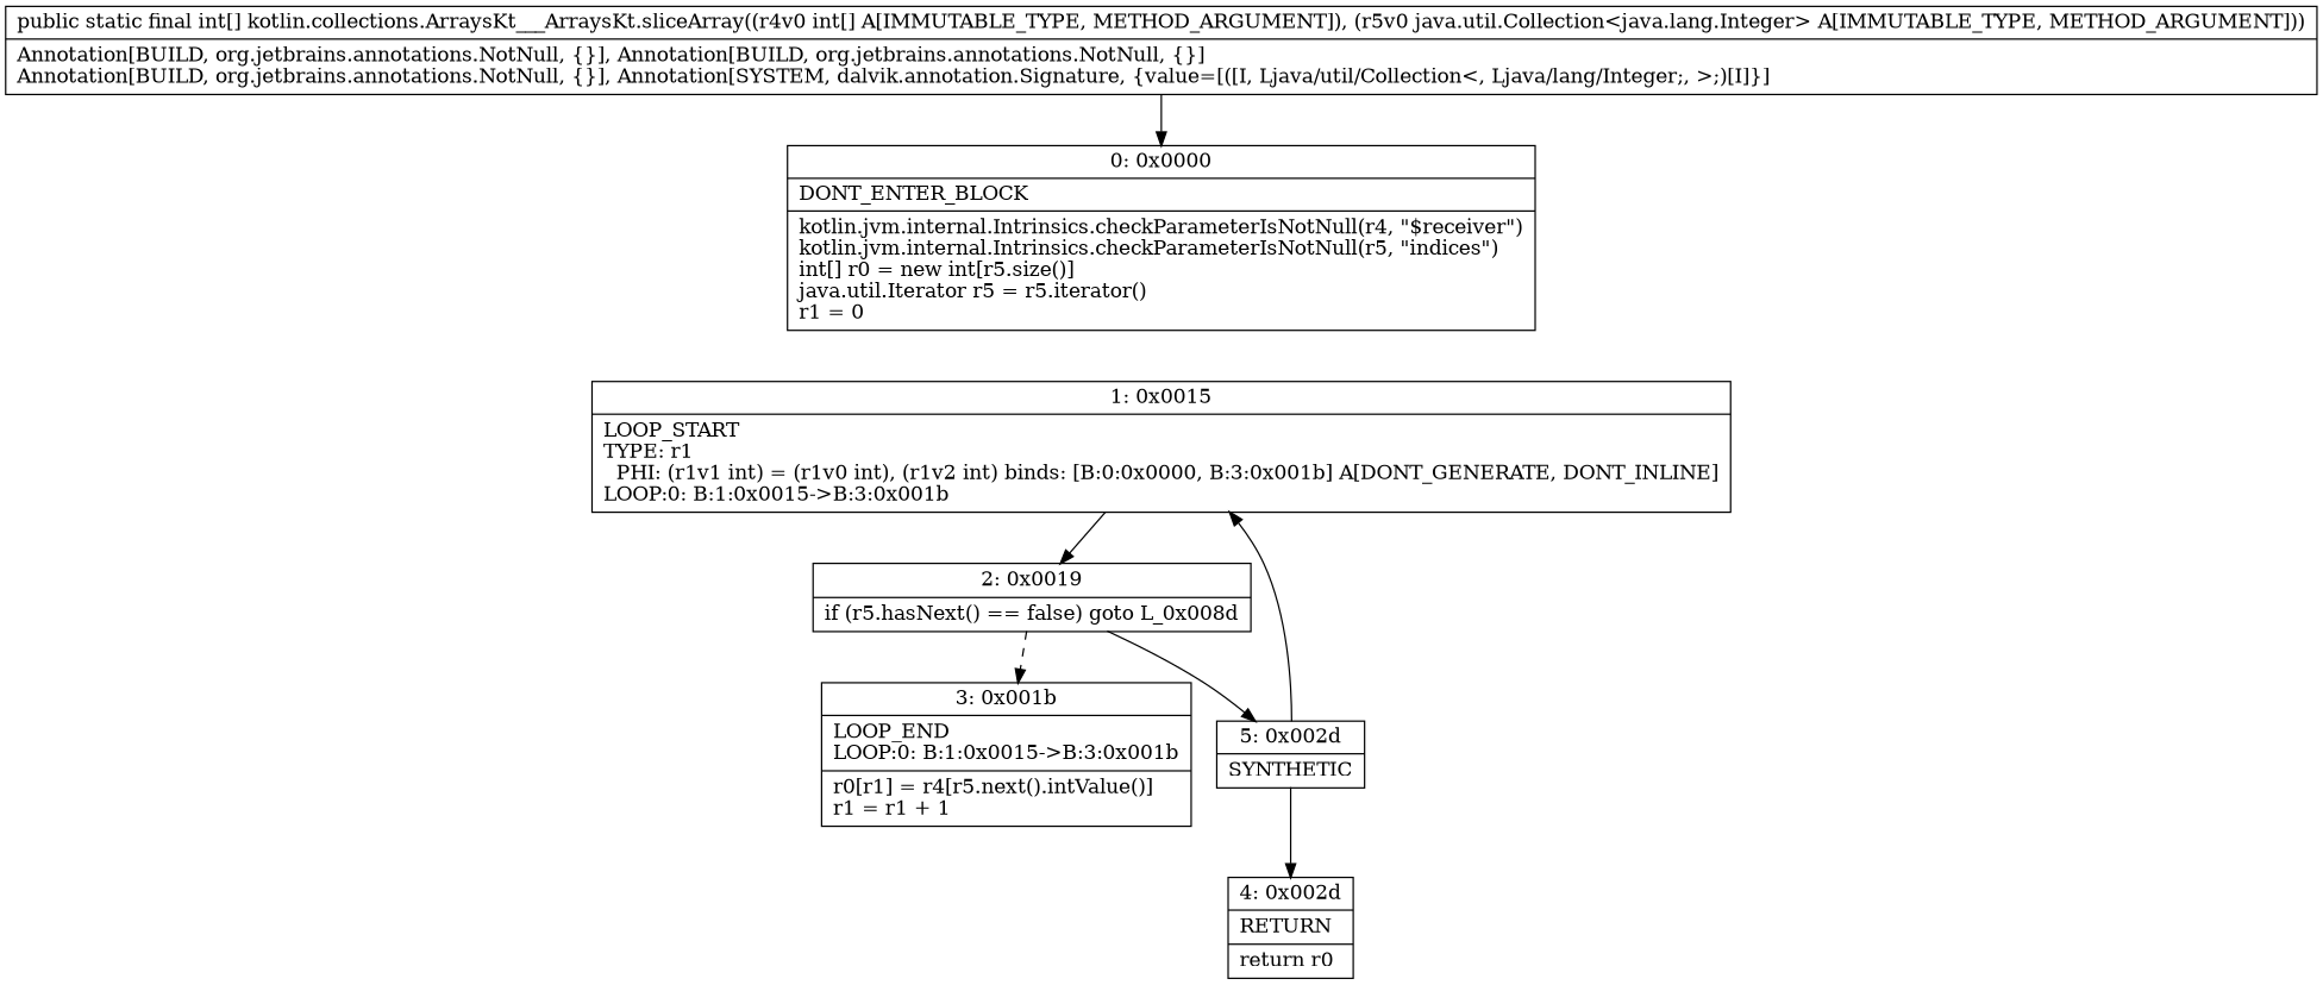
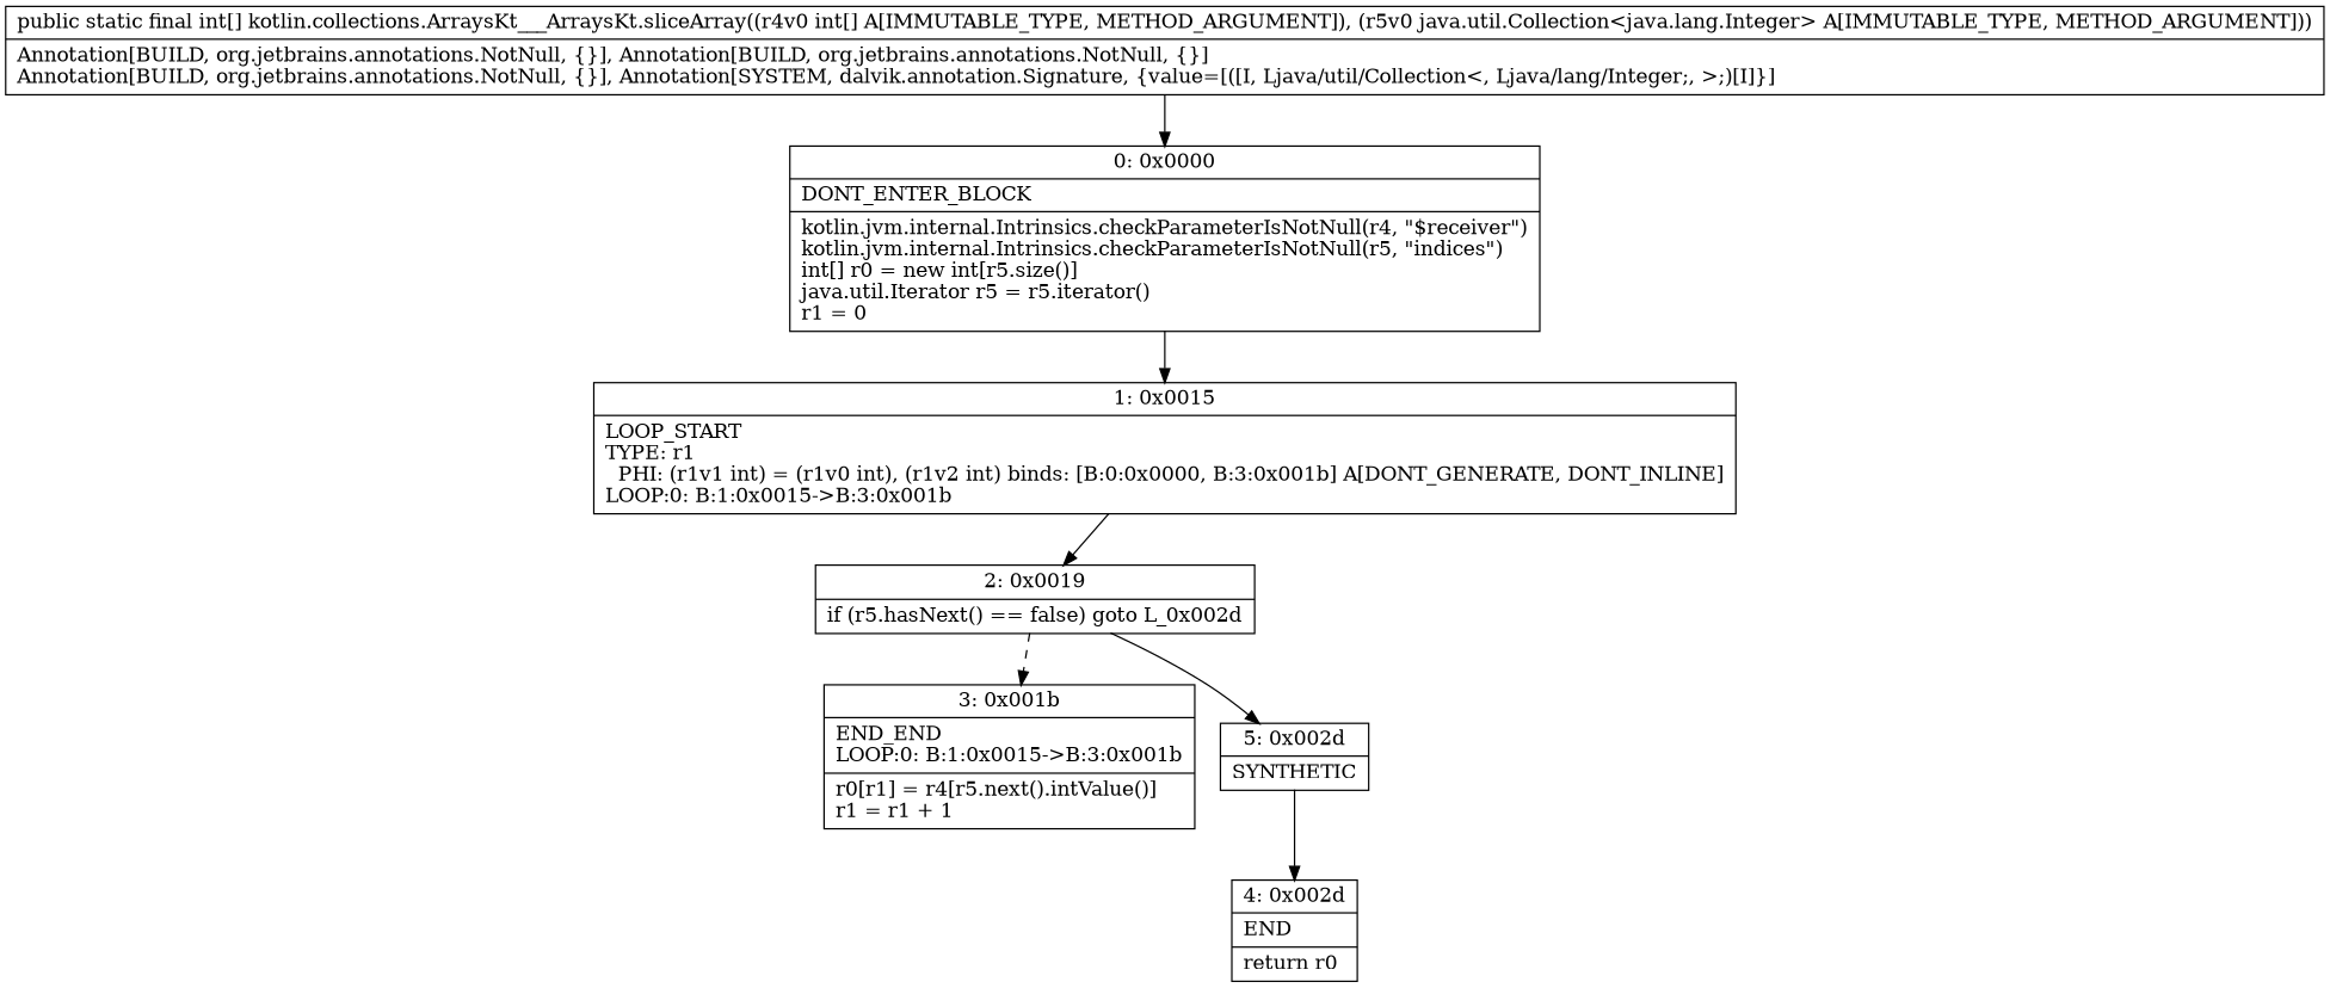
  digraph {
    node [shape=record]
    n1 [label="{0\:\ 0x0000|DONT_ENTER_BLOCK\l|kotlin.jvm.internal.Intrinsics.checkParameterIsNotNull(r4, \"$receiver\")\lkotlin.jvm.internal.Intrinsics.checkParameterIsNotNull(r5, \"indices\")\lint[] r0 = new int[r5.size()]\ljava.util.Iterator r5 = r5.iterator()\lr1 = 0\l}"]
    n2 [label="{1\:\ 0x0015|LOOP_START\lTYPE: r1 \l  PHI: (r1v1 int) = (r1v0 int), (r1v2 int) binds: [B:0:0x0000, B:3:0x001b] A[DONT_GENERATE, DONT_INLINE]\lLOOP:0: B:1:0x0015\-\>B:3:0x001b\l}"]
-   n3 [label="{2\:\ 0x0019|if (r5.hasNext() == false) goto L_0x008d\l}"]
-   n4 [label="{3\:\ 0x001b|LOOP_END\lLOOP:0: B:1:0x0015\-\>B:3:0x001b\l|r0[r1] = r4[r5.next().intValue()]\lr1 = r1 + 1\l}"]
+   n3 [label="{2\:\ 0x0019|if (r5.hasNext() == false) goto L_0x002d\l}"]
+   n4 [label="{3\:\ 0x001b|END_END\lLOOP:0: B:1:0x0015\-\>B:3:0x001b\l|r0[r1] = r4[r5.next().intValue()]\lr1 = r1 + 1\l}"]
    n5 [label="{5\:\ 0x002d|SYNTHETIC\l}"]
-   n6 [label="{4\:\ 0x002d|RETURN\l|return r0\l}"]
+   n6 [label="{4\:\ 0x002d|END\l|return r0\l}"]
    n7 [label="{public static final int[] kotlin.collections.ArraysKt___ArraysKt.sliceArray((r4v0 int[] A[IMMUTABLE_TYPE, METHOD_ARGUMENT]), (r5v0 java.util.Collection\<java.lang.Integer\> A[IMMUTABLE_TYPE, METHOD_ARGUMENT]))  | Annotation[BUILD, org.jetbrains.annotations.NotNull, \{\}], Annotation[BUILD, org.jetbrains.annotations.NotNull, \{\}]\lAnnotation[BUILD, org.jetbrains.annotations.NotNull, \{\}], Annotation[SYSTEM, dalvik.annotation.Signature, \{value=[([I, Ljava\/util\/Collection\<, Ljava\/lang\/Integer;, \>;)[I]\}]\l}"]
-   n5 -> n2
+   n1 -> n2
    n2 -> n3
    n3 -> n4 [style=dashed]
    n3 -> n5
    n5 -> n6
    n7 -> n1
  }
